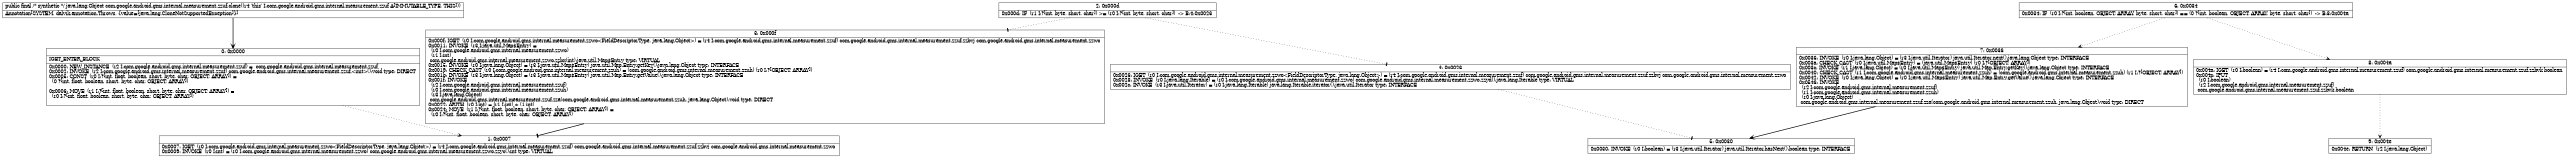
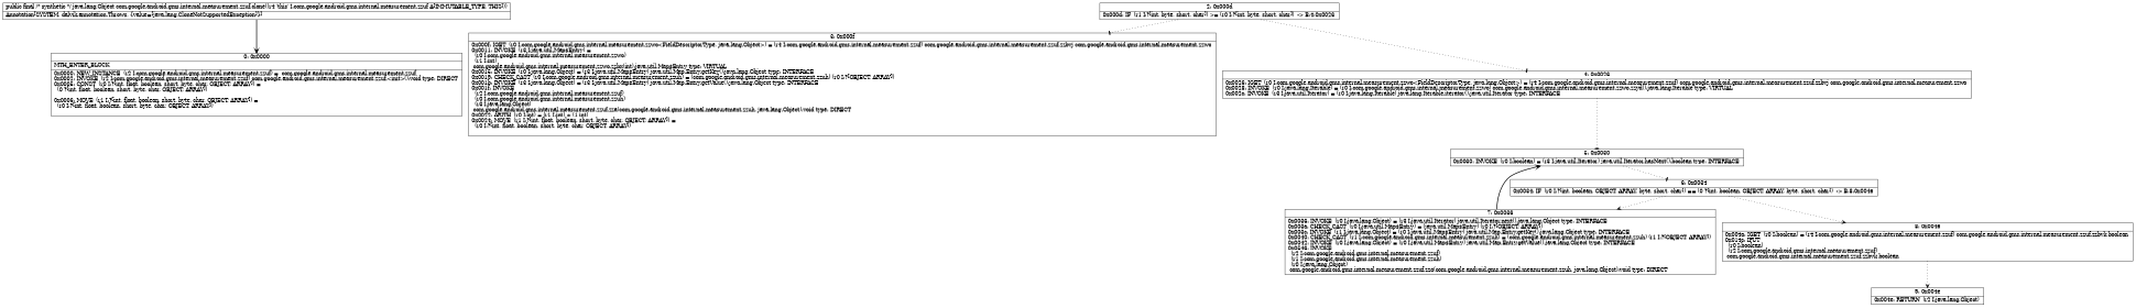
  digraph {
    node [shape=record]
    edge [arrowhead=vee style=dotted]
-   n1 [label="{0\:\ 0x0000|IGET_ENTER_BLOCK\l|0x0000: NEW_INSTANCE  (r2 I:com.google.android.gms.internal.measurement.zzuf) =  com.google.android.gms.internal.measurement.zzuf \l0x0002: INVOKE  (r2 I:com.google.android.gms.internal.measurement.zzuf) com.google.android.gms.internal.measurement.zzuf.\<init\>():void type: DIRECT \l0x0005: CONST  (r0 I:?[int, float, boolean, short, byte, char, OBJECT, ARRAY]) = \l  (0 ?[int, float, boolean, short, byte, char, OBJECT, ARRAY])\l \l0x0006: MOVE  (r1 I:?[int, float, boolean, short, byte, char, OBJECT, ARRAY]) = \l  (r0 I:?[int, float, boolean, short, byte, char, OBJECT, ARRAY])\l \l}"]
-   n2 [label="{1\:\ 0x0007|0x0007: IGET  (r0 I:com.google.android.gms.internal.measurement.zzwo\<FieldDescriptorType, java.lang.Object\>) = (r4 I:com.google.android.gms.internal.measurement.zzuf) com.google.android.gms.internal.measurement.zzuf.zzbvj com.google.android.gms.internal.measurement.zzwo \l0x0009: INVOKE  (r0 I:int) = (r0 I:com.google.android.gms.internal.measurement.zzwo) com.google.android.gms.internal.measurement.zzwo.zzyc():int type: VIRTUAL \l}"]
+   n1 [label="{0\:\ 0x0000|MTH_ENTER_BLOCK\l|0x0000: NEW_INSTANCE  (r2 I:com.google.android.gms.internal.measurement.zzuf) =  com.google.android.gms.internal.measurement.zzuf \l0x0002: INVOKE  (r2 I:com.google.android.gms.internal.measurement.zzuf) com.google.android.gms.internal.measurement.zzuf.\<init\>():void type: DIRECT \l0x0005: CONST  (r0 I:?[int, float, boolean, short, byte, char, OBJECT, ARRAY]) = \l  (0 ?[int, float, boolean, short, byte, char, OBJECT, ARRAY])\l \l0x0006: MOVE  (r1 I:?[int, float, boolean, short, byte, char, OBJECT, ARRAY]) = \l  (r0 I:?[int, float, boolean, short, byte, char, OBJECT, ARRAY])\l \l}"]
    n3 [label="{2\:\ 0x000d|0x000d: IF  (r1 I:?[int, byte, short, char]) \>= (r0 I:?[int, byte, short, char])  \-\> B:4:0x0026 \l}"]
    n4 [label="{3\:\ 0x000f|0x000f: IGET  (r0 I:com.google.android.gms.internal.measurement.zzwo\<FieldDescriptorType, java.lang.Object\>) = (r4 I:com.google.android.gms.internal.measurement.zzuf) com.google.android.gms.internal.measurement.zzuf.zzbvj com.google.android.gms.internal.measurement.zzwo \l0x0011: INVOKE  (r3 I:java.util.Map$Entry) = \l  (r0 I:com.google.android.gms.internal.measurement.zzwo)\l  (r1 I:int)\l com.google.android.gms.internal.measurement.zzwo.zzbx(int):java.util.Map$Entry type: VIRTUAL \l0x0015: INVOKE  (r0 I:java.lang.Object) = (r3 I:java.util.Map$Entry) java.util.Map.Entry.getKey():java.lang.Object type: INTERFACE \l0x0019: CHECK_CAST  (r0 I:com.google.android.gms.internal.measurement.zzuh) = (com.google.android.gms.internal.measurement.zzuh) (r0 I:?[OBJECT, ARRAY]) \l0x001b: INVOKE  (r3 I:java.lang.Object) = (r3 I:java.util.Map$Entry) java.util.Map.Entry.getValue():java.lang.Object type: INTERFACE \l0x001f: INVOKE  \l  (r2 I:com.google.android.gms.internal.measurement.zzuf)\l  (r0 I:com.google.android.gms.internal.measurement.zzuh)\l  (r3 I:java.lang.Object)\l com.google.android.gms.internal.measurement.zzuf.zza(com.google.android.gms.internal.measurement.zzuh, java.lang.Object):void type: DIRECT \l0x0022: ARITH  (r0 I:int) = (r1 I:int) + (1 int) \l0x0024: MOVE  (r1 I:?[int, float, boolean, short, byte, char, OBJECT, ARRAY]) = \l  (r0 I:?[int, float, boolean, short, byte, char, OBJECT, ARRAY])\l \l}"]
    n5 [label="{4\:\ 0x0026|0x0026: IGET  (r0 I:com.google.android.gms.internal.measurement.zzwo\<FieldDescriptorType, java.lang.Object\>) = (r4 I:com.google.android.gms.internal.measurement.zzuf) com.google.android.gms.internal.measurement.zzuf.zzbvj com.google.android.gms.internal.measurement.zzwo \l0x0028: INVOKE  (r0 I:java.lang.Iterable) = (r0 I:com.google.android.gms.internal.measurement.zzwo) com.google.android.gms.internal.measurement.zzwo.zzyd():java.lang.Iterable type: VIRTUAL \l0x002c: INVOKE  (r3 I:java.util.Iterator) = (r0 I:java.lang.Iterable) java.lang.Iterable.iterator():java.util.Iterator type: INTERFACE \l}"]
    n6 [label="{5\:\ 0x0030|0x0030: INVOKE  (r0 I:boolean) = (r3 I:java.util.Iterator) java.util.Iterator.hasNext():boolean type: INTERFACE \l}"]
    n7 [label="{6\:\ 0x0034|0x0034: IF  (r0 I:?[int, boolean, OBJECT, ARRAY, byte, short, char]) == (0 ?[int, boolean, OBJECT, ARRAY, byte, short, char])  \-\> B:8:0x004a \l}"]
    n8 [label="{7\:\ 0x0036|0x0036: INVOKE  (r0 I:java.lang.Object) = (r3 I:java.util.Iterator) java.util.Iterator.next():java.lang.Object type: INTERFACE \l0x003a: CHECK_CAST  (r0 I:java.util.Map$Entry) = (java.util.Map$Entry) (r0 I:?[OBJECT, ARRAY]) \l0x003c: INVOKE  (r1 I:java.lang.Object) = (r0 I:java.util.Map$Entry) java.util.Map.Entry.getKey():java.lang.Object type: INTERFACE \l0x0040: CHECK_CAST  (r1 I:com.google.android.gms.internal.measurement.zzuh) = (com.google.android.gms.internal.measurement.zzuh) (r1 I:?[OBJECT, ARRAY]) \l0x0042: INVOKE  (r0 I:java.lang.Object) = (r0 I:java.util.Map$Entry) java.util.Map.Entry.getValue():java.lang.Object type: INTERFACE \l0x0546: INVOKE  \l  (r2 I:com.google.android.gms.internal.measurement.zzuf)\l  (r1 I:com.google.android.gms.internal.measurement.zzuh)\l  (r0 I:java.lang.Object)\l com.google.android.gms.internal.measurement.zzuf.zza(com.google.android.gms.internal.measurement.zzuh, java.lang.Object):void type: DIRECT \l}"]
-   n9 [label="{8\:\ 0x004a|0x004a: IGET  (r0 I:boolean) = (r4 I:com.google.android.gms.internal.measurement.zzuf) com.google.android.gms.internal.measurement.zzuf.zzbvk boolean \l0x004c: IPUT  \l  (r0 I:boolean)\l  (r2 I:com.google.android.gms.internal.measurement.zzuf)\l com.google.android.gms.internal.measurement.zzuf.zzbvk boolean \l}"]
+   n9 [label="{8\:\ 0x004a|0x004a: IGET  (r0 I:boolean) = (r4 I:com.google.android.gms.internal.measurement.zzuf) com.google.android.gms.internal.measurement.zzuf.zzbvk boolean \l0x014c: IPUT  \l  (r0 I:boolean)\l  (r2 I:com.google.android.gms.internal.measurement.zzuf)\l com.google.android.gms.internal.measurement.zzuf.zzbvk boolean \l}"]
    n10 [label="{9\:\ 0x004e|0x004e: RETURN  (r2 I:java.lang.Object) \l}"]
    n11 [label="{public final \/* synthetic *\/ java.lang.Object com.google.android.gms.internal.measurement.zzuf.clone((r4 'this' I:com.google.android.gms.internal.measurement.zzuf A[IMMUTABLE_TYPE, THIS]))  | Annotation[SYSTEM, dalvik.annotation.Throws, \{value=[java.lang.CloneNotSupportedException]\}]\l}"]
-   n1 -> n2
    n3 -> n4 [arrowhead=tee]
    n3 -> n5 [arrowhead=tee]
-   n4 -> n2 [arrowhead=tee style=bold]
    n5 -> n6 [arrowhead=tee]
+   n6 -> n7 [arrowhead=tee]
    n7 -> n8
    n7 -> n9
    n8 -> n6 [style=bold]
    n9 -> n10
    n11 -> n1 [style=bold]
  }
